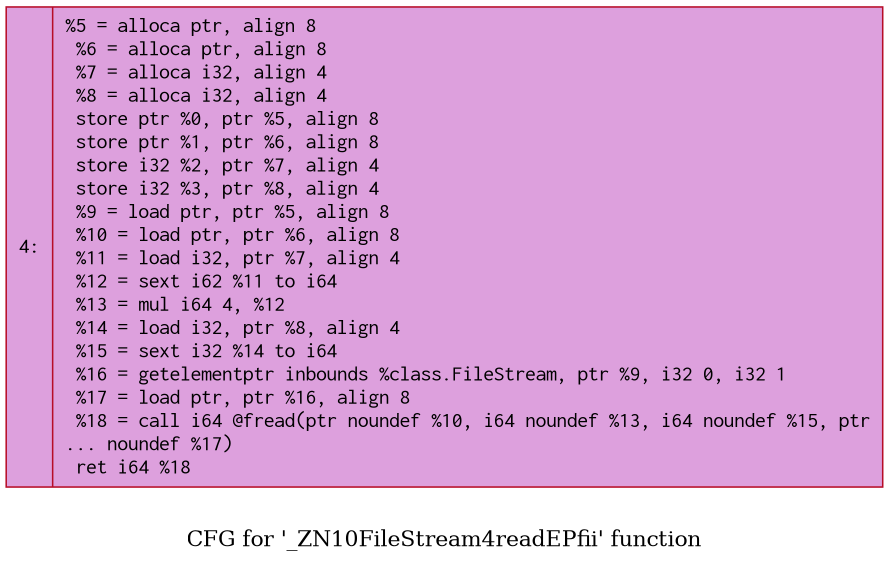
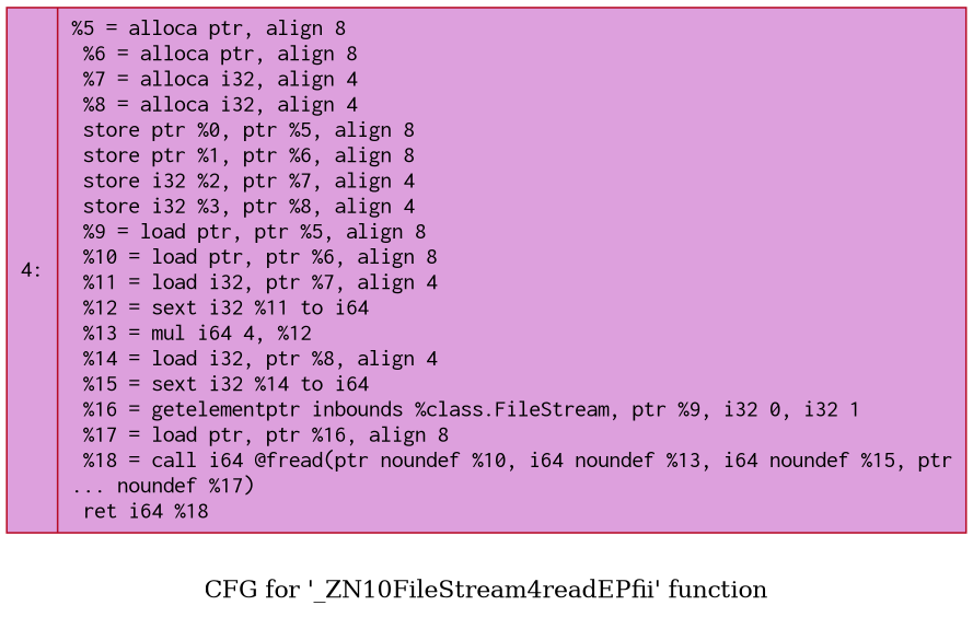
  digraph {
    label="CFG for '_ZN10FileStream4readEPfii' function"
    rankdir=LR
-   n1 [color="#b70d28ff" fillcolor=plum fontname=Courier label="{4:\l|  %5 = alloca ptr, align 8\l  %6 = alloca ptr, align 8\l  %7 = alloca i32, align 4\l  %8 = alloca i32, align 4\l  store ptr %0, ptr %5, align 8\l  store ptr %1, ptr %6, align 8\l  store i32 %2, ptr %7, align 4\l  store i32 %3, ptr %8, align 4\l  %9 = load ptr, ptr %5, align 8\l  %10 = load ptr, ptr %6, align 8\l  %11 = load i32, ptr %7, align 4\l  %12 = sext i62 %11 to i64\l  %13 = mul i64 4, %12\l  %14 = load i32, ptr %8, align 4\l  %15 = sext i32 %14 to i64\l  %16 = getelementptr inbounds %class.FileStream, ptr %9, i32 0, i32 1\l  %17 = load ptr, ptr %16, align 8\l  %18 = call i64 @fread(ptr noundef %10, i64 noundef %13, i64 noundef %15, ptr\l... noundef %17)\l  ret i64 %18\l}" shape=record style=filled]
+   n1 [color="#b70d28ff" fillcolor=plum fontname=Courier label="{4:\l|  %5 = alloca ptr, align 8\l  %6 = alloca ptr, align 8\l  %7 = alloca i32, align 4\l  %8 = alloca i32, align 4\l  store ptr %0, ptr %5, align 8\l  store ptr %1, ptr %6, align 8\l  store i32 %2, ptr %7, align 4\l  store i32 %3, ptr %8, align 4\l  %9 = load ptr, ptr %5, align 8\l  %10 = load ptr, ptr %6, align 8\l  %11 = load i32, ptr %7, align 4\l  %12 = sext i32 %11 to i64\l  %13 = mul i64 4, %12\l  %14 = load i32, ptr %8, align 4\l  %15 = sext i32 %14 to i64\l  %16 = getelementptr inbounds %class.FileStream, ptr %9, i32 0, i32 1\l  %17 = load ptr, ptr %16, align 8\l  %18 = call i64 @fread(ptr noundef %10, i64 noundef %13, i64 noundef %15, ptr\l... noundef %17)\l  ret i64 %18\l}" shape=record style=filled]
  }
